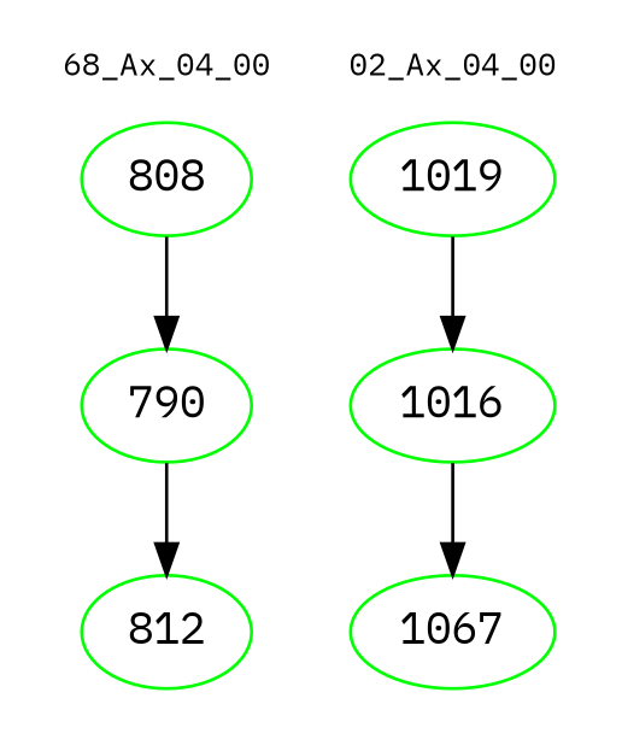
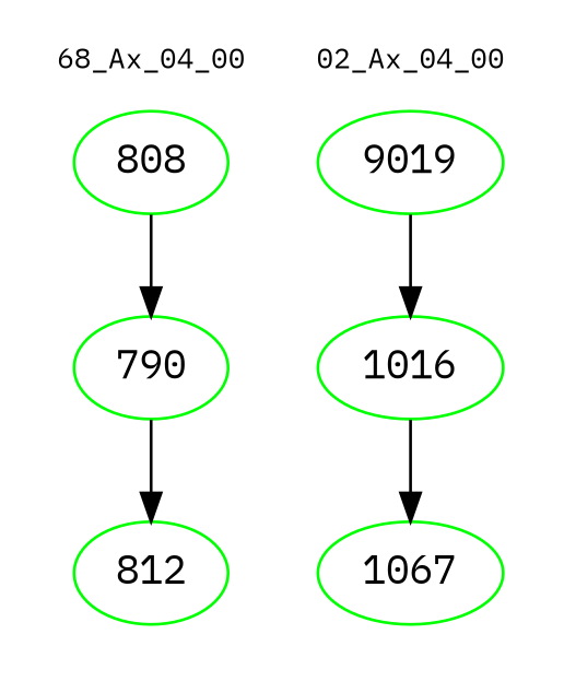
  digraph {
    fontname="IBM Plex Mono"
    node [color=green fontname="IBM Plex Mono"]
    edge [color=black fontname="IBM Plex Mono"]
    n1 [label=808]
    n2 [label=790]
    n3 [label=812]
-   n4 [label=1019]
+   n4 [label=9019]
    n5 [label=1016]
    n6 [label=1067]
    subgraph cluster_1 {
      color=white
      fontsize=10
      label="68_Ax_04_00"
      n1
      n2
      n3
    }
    subgraph cluster_2 {
      color=white
      fontsize=10
      label="02_Ax_04_00"
      n4
      n5
      n6
    }
    n1 -> n2
    n2 -> n3
    n4 -> n5
    n5 -> n6
  }
